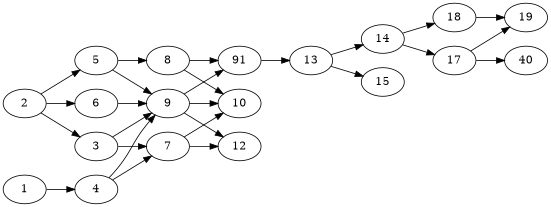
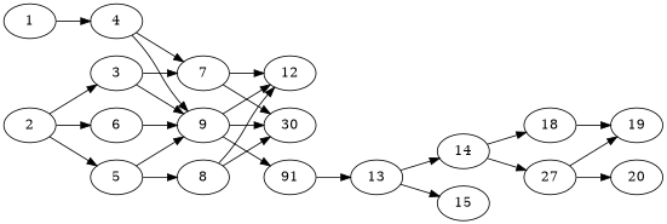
  digraph {
    rankdir=LR
    node [alpha=0.17]
    1 [expect_size=5971968]
    4 [alpha=0.12 expect_size=28494848]
    7 [alpha=0.04 expect_size=29884416]
    9 [alpha=0.04 expect_size=31311872]
-   10 [alpha=0.11 expect_size=36381696]
+   10 [alpha=0.11 expect_size=36381696 label=30]
    12 [alpha=0.18 expect_size=40402944]
    n7 [alpha=0.10 expect_size=47925248 label=91]
    2 [alpha=0.13 expect_size=38444032]
    3 [expect_size=39251968]
    5 [alpha=0.08 expect_size=31166464]
    6 [alpha=0.08 expect_size=10947584]
    8 [alpha=0.09 expect_size=34127872]
    13 [alpha=0.03 expect_size=24245248]
    14 [alpha=0.20 expect_size=16025600]
    15 [alpha=0.01 expect_size=44771328]
-   17 [alpha=0.11 expect_size=35422208]
+   17 [alpha=0.11 expect_size=35422208 label=27]
    18 [alpha=0.15 expect_size=44985344]
    19 [alpha=0.10 expect_size=19973120]
-   20 [alpha=0.18 expect_size=29382656 label=40]
+   20 [alpha=0.18 expect_size=29382656]
    1 -> 4
    4 -> 7
    4 -> 9
    7 -> 10
    7 -> 12
    9 -> 10
    9 -> 12
    9 -> n7
    n7 -> 13
    2 -> 3
    2 -> 5
    2 -> 6
    3 -> 7
    3 -> 9
    5 -> 9
    5 -> 8
    6 -> 9
    8 -> 10
-   8 -> n7
+   8 -> 12
    13 -> 14
    13 -> 15
    14 -> 17
    14 -> 18
    17 -> 19
    17 -> 20
    18 -> 19
  }
